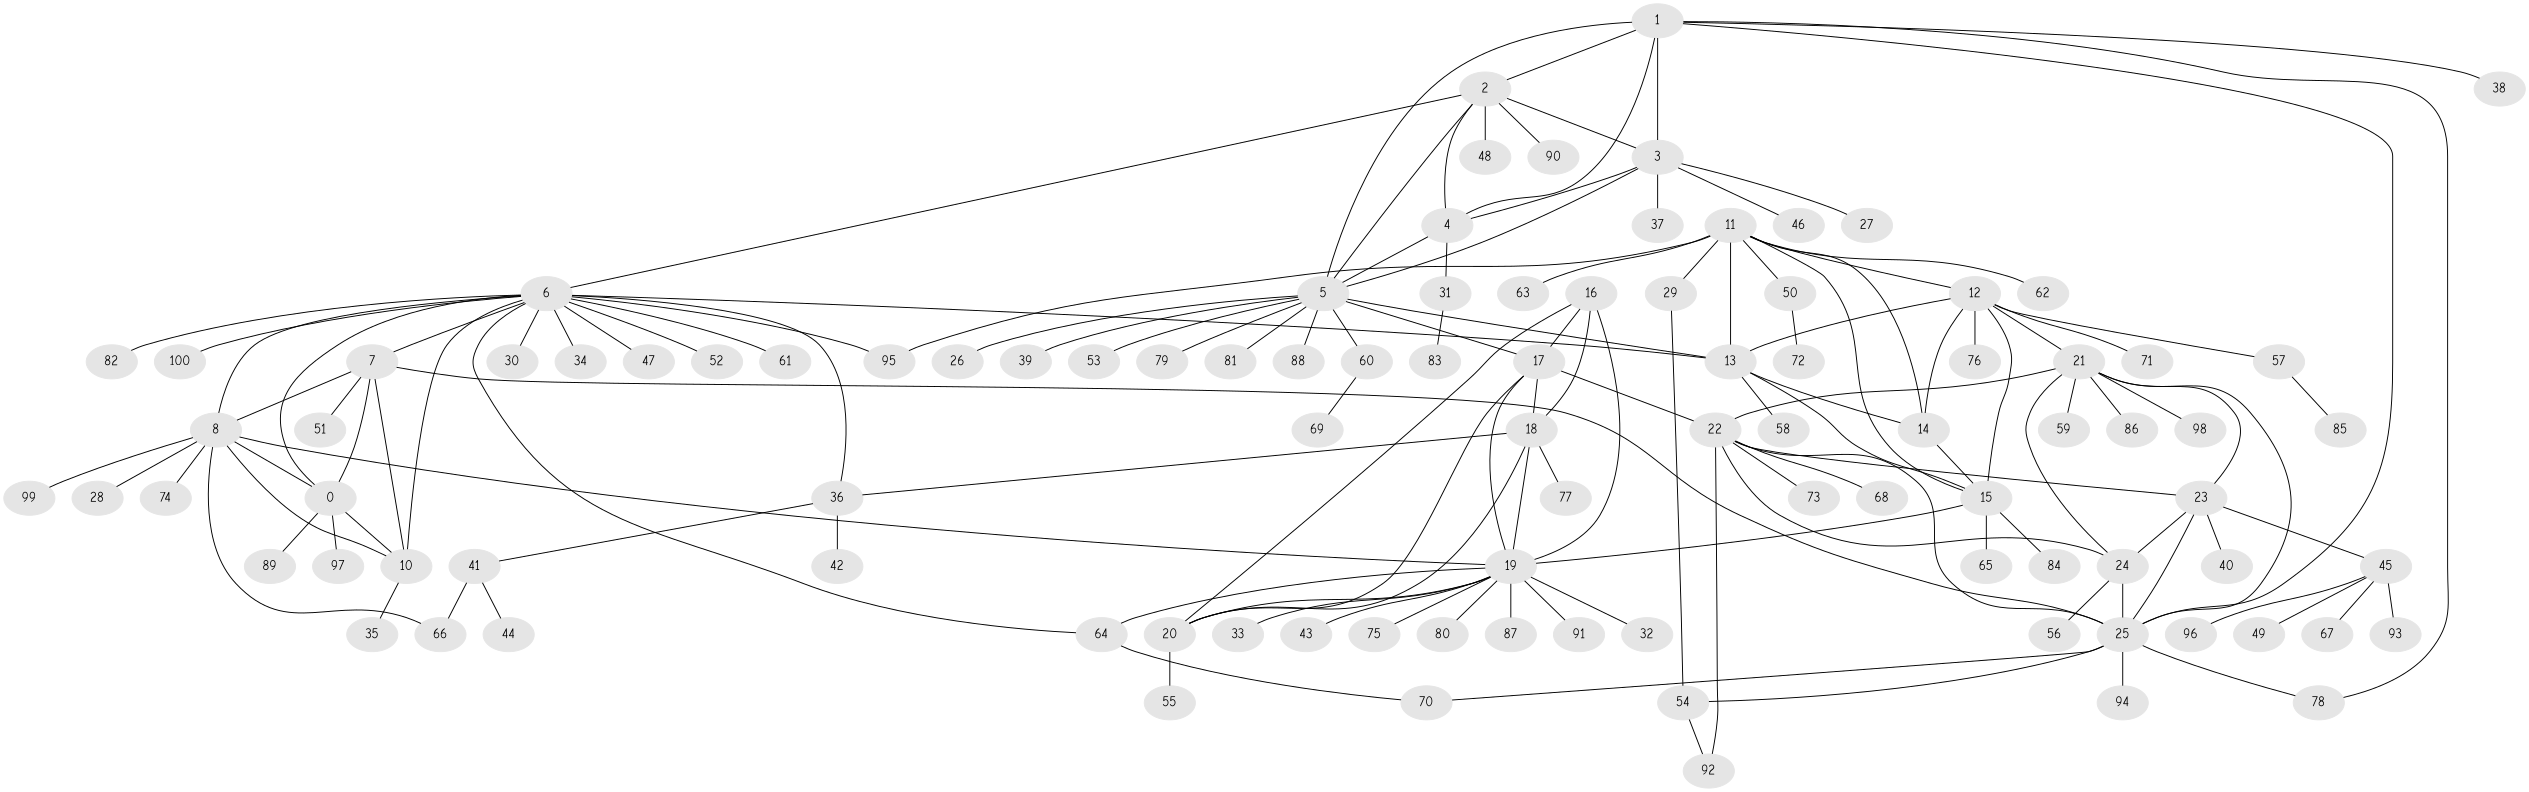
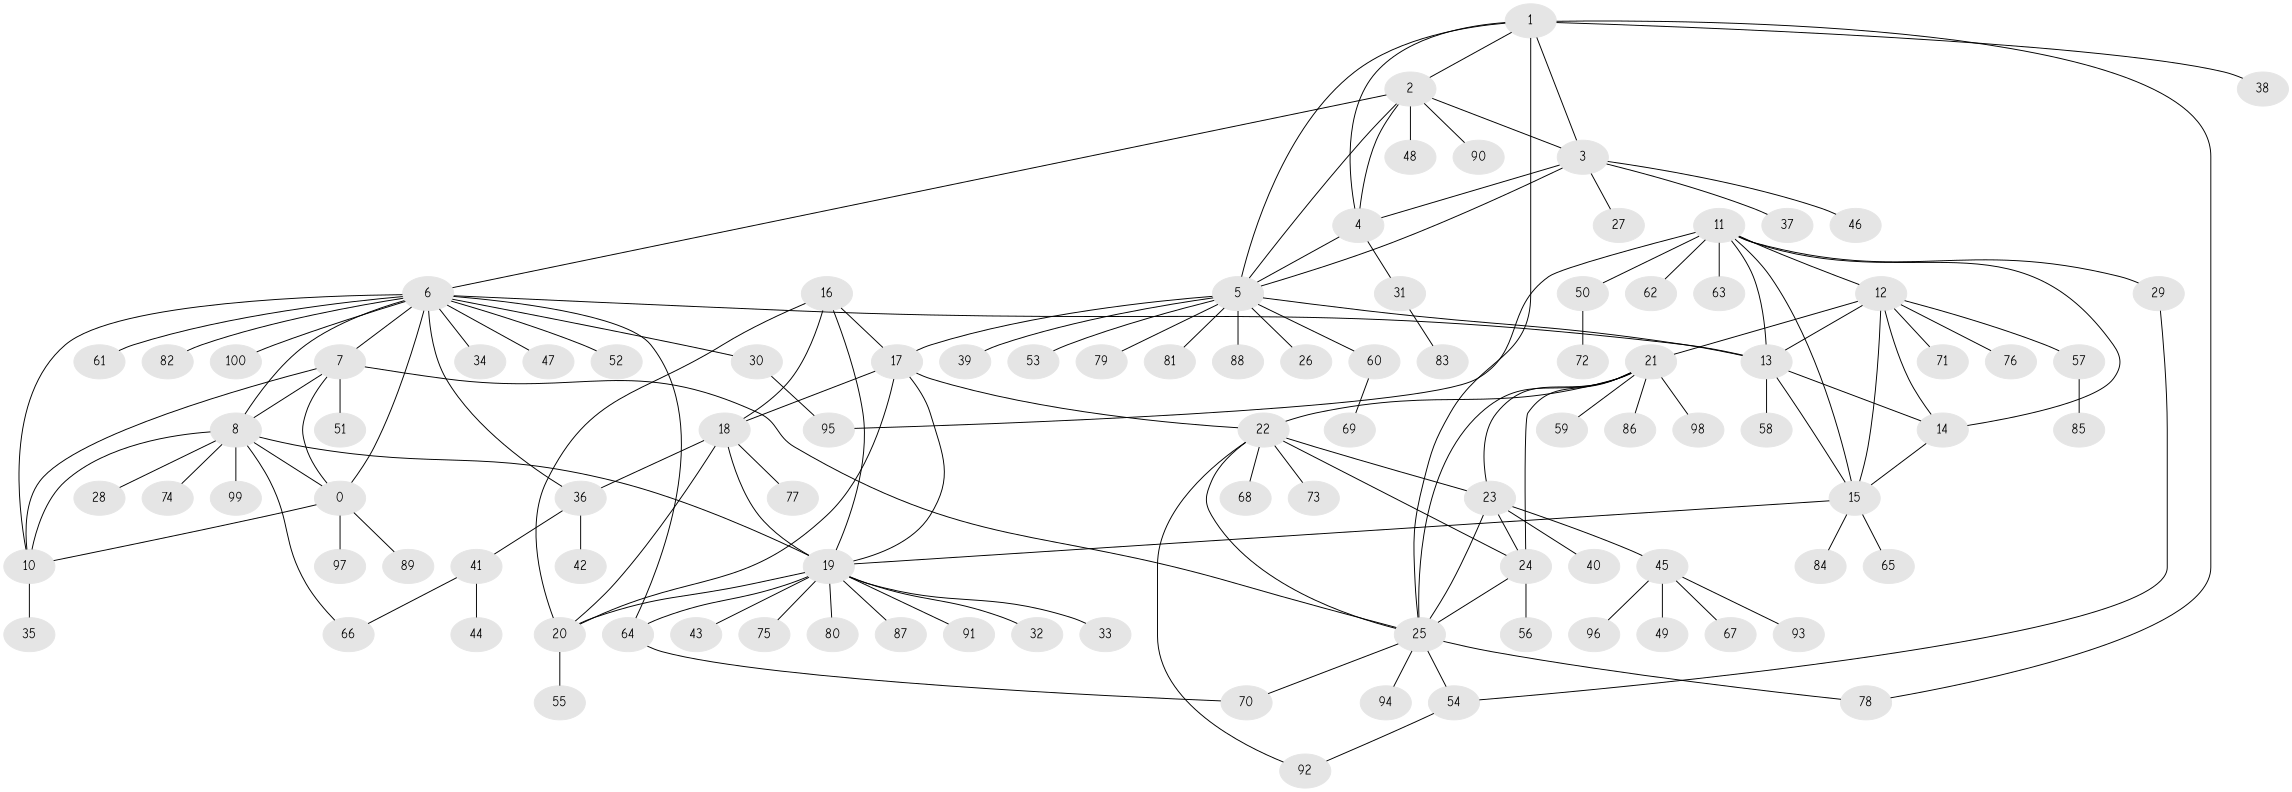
  graph {
    fontname="Comic Neue"
    node [color=gray90 fontname="Comic Neue" style=filled]
    edge [fontname="Comic Neue"]
    1
    2
    3
    4
    5
    25
    38
    78
    6
    48
    90
    27
    37
    46
    31
    13
    17
    26
    39
    53
    60
    79
    81
    88
    54
    70
    94
    7
    8
    n30 [label=0]
    10
    30
    34
    36
    47
    52
    61
    64
    82
    95
    100
    83
    14
    15
    58
    19
    18
    20
    22
    69
    51
    28
    66
    74
    99
    89
    97
    35
    41
    42
    32
    33
    43
    75
    80
    87
    91
    11
    12
    29
    50
    62
    63
    21
    57
    71
    76
    65
    84
    72
    23
    24
    59
    86
    98
    92
    85
    16
    77
    55
    68
    73
    40
    45
    56
    49
    67
    93
    96
    44
    1 -- 2
    1 -- 3
    1 -- 4
    1 -- 5
    1 -- 25
    1 -- 38
    1 -- 78
    2 -- 3
    2 -- 4
    2 -- 5
    2 -- 6
    2 -- 48
    2 -- 90
    3 -- 4
    3 -- 5
    3 -- 27
    3 -- 37
    3 -- 46
    4 -- 5
    4 -- 31
    5 -- 13
    5 -- 17
    5 -- 26
    5 -- 39
    5 -- 53
    5 -- 60
    5 -- 79
    5 -- 81
    5 -- 88
    25 -- 78
    25 -- 54
    25 -- 70
    25 -- 94
    6 -- 13
    6 -- 7
    6 -- 8
    6 -- n30
    6 -- 10
    6 -- 30
    6 -- 34
    6 -- 36
    6 -- 47
    6 -- 52
    6 -- 61
    6 -- 64
    6 -- 82
-   6 -- 95
+   30 -- 95
    6 -- 100
    31 -- 83
    13 -- 14
    13 -- 15
    13 -- 58
    17 -- 19
    17 -- 18
    17 -- 20
    17 -- 22
    60 -- 69
    54 -- 92
    7 -- 25
    7 -- 8
    7 -- n30
    7 -- 10
    7 -- 51
    8 -- n30
    8 -- 10
    8 -- 19
    8 -- 28
    8 -- 66
    8 -- 74
    8 -- 99
    n30 -- 10
    n30 -- 89
    n30 -- 97
    10 -- 35
    36 -- 41
    36 -- 42
    64 -- 70
    14 -- 15
    15 -- 19
    15 -- 65
    15 -- 84
    19 -- 64
    19 -- 20
    19 -- 32
    19 -- 33
    19 -- 43
    19 -- 75
    19 -- 80
    19 -- 87
    19 -- 91
    18 -- 36
    18 -- 19
    18 -- 20
    18 -- 77
    20 -- 55
    22 -- 25
    22 -- 23
    22 -- 24
    22 -- 92
    22 -- 68
    22 -- 73
    41 -- 66
    41 -- 44
    11 -- 13
    11 -- 95
    11 -- 14
    11 -- 15
    11 -- 12
    11 -- 29
    11 -- 50
    11 -- 62
    11 -- 63
    12 -- 13
    12 -- 14
    12 -- 15
    12 -- 21
    12 -- 57
    12 -- 71
    12 -- 76
    29 -- 54
    50 -- 72
    21 -- 25
    21 -- 22
    21 -- 23
    21 -- 24
    21 -- 59
    21 -- 86
    21 -- 98
    57 -- 85
    23 -- 25
    23 -- 24
    23 -- 40
    23 -- 45
    24 -- 25
    24 -- 56
    16 -- 17
    16 -- 19
    16 -- 18
    16 -- 20
    45 -- 49
    45 -- 67
    45 -- 93
    45 -- 96
  }
